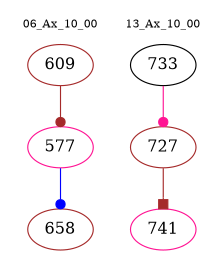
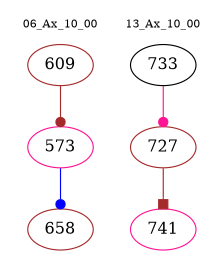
  digraph {
    node [color=brown]
    edge [arrowhead=dot color=brown]
    n1 [label=609]
-   n2 [color=deeppink label=577]
+   n2 [color=deeppink label=573]
    n3 [label=658]
    n4 [color=black label=733]
    n5 [label=727]
    n6 [color=deeppink label=741]
    subgraph cluster_1 {
      color=white
      fontsize=10
      label="06_Ax_10_00"
      n1
      n2
      n3
    }
    subgraph cluster_2 {
      color=white
      fontsize=10
      label="13_Ax_10_00"
      n4
      n5
      n6
    }
    n1 -> n2
    n2 -> n3 [color=blue]
    n4 -> n5 [color=deeppink]
    n5 -> n6 [arrowhead=box]
  }
